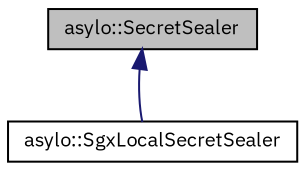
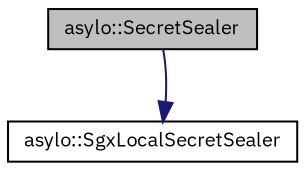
  digraph {
    fontname="IBM Plex Sans"
    node [color=black fontname="IBM Plex Sans" fontsize=10 shape=record style=filled]
    n1 [fillcolor=grey75 fontcolor=black height=0.2 label="asylo::SecretSealer" width=0.4]
    n2 [fillcolor=white height=0.2 label="asylo::SgxLocalSecretSealer" width=0.4]
-   n1 -> n2 [color=midnightblue dir=back fontname="IBM Plex Sans" fontsize=10 labelfontname=Helvetica labelfontsize=10 style=solid]
+   n2 -> n1 [color=midnightblue dir=back fontname="IBM Plex Sans" fontsize=10 labelfontname=Helvetica labelfontsize=10 style=solid]
  }
